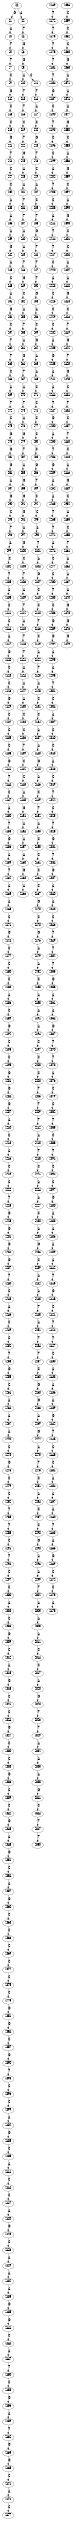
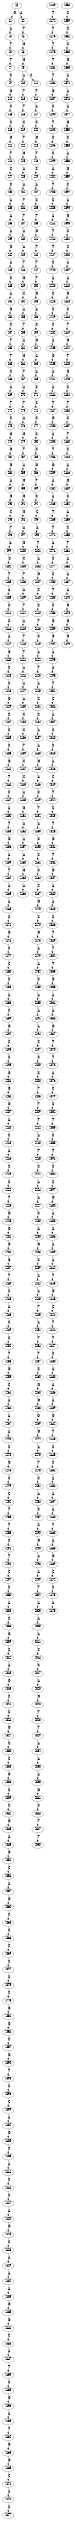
  strict digraph {
    fontname=Lato
    node [fontname=Lato]
    edge [fontname=Lato]
    S0
    S1
    S2
    S3
    S4
    S5
    S6
    S7
    S8
    S9
    S10
    S11
    S12
    S13
    S14
    S15
    S16
    S17
    S18
    S19
    S20
    S21
    S22
    S23
    S24
    S25
    S26
    S27
    S28
    S29
    S30
    S31
    S32
    S33
    S34
    S35
    S36
    S37
    S38
    S39
    S40
    S41
    S42
    S43
    S44
    S45
    S46
    S47
    S48
    S49
    S50
    S51
    S52
    S53
    S54
    S55
    S56
    S57
    S58
    S59
    S60
    S61
    S62
    S63
    S64
    S65
    S66
    S67
    S68
    S69
    S70
    S71
    S72
    S73
    S74
    S75
    S76
    S77
    S78
    S79
    S80
    S81
    S82
    S83
    S84
    S85
    S86
    S87
    S88
    S89
    S90
    S91
    S92
    S93
    S94
    S95
    S96
    S97
    S98
    S99
    S100
    S101
    S102
    S103
    S104
    S105
    S106
    S107
    S108
    S109
    S110
    S111
    S112
    S113
    S114
    S115
    S116
    S117
    S118
    S119
    S120
    S121
    S122
    S123
    S124
    S125
    S126
    S127
    S128
    S129
    S130
    S131
    S132
    S133
    S134
    S135
    S136
    S137
    S138
    S139
    S140
    S141
    S142
    S143
    S144
    S145
    S146
    S147
    S148
    S149
    S150
    S151
    S152
    S153
    S154
    S155
    S156
    S157
    S158
    S159
    S160
    S161
    S162
    S163
    S164
    S165
    S166
    S167
    S168
    S170
    S171
    S169
    S172
    S173
    S174
    S175
    S176
    S177
    S178
    S179
    S180
    S181
    n183 [label=S782]
    S183
    S184
    S185
    S186
    S187
    S188
    S189
    S190
    S191
    S192
    S193
    S194
    S195
    S196
    S197
    S198
    S199
    S200
    S201
    S202
    S203
    S204
    S205
    S206
    S207
    S208
    S209
    S210
    S211
    S212
    S213
    S214
    S215
    S216
    S217
    S218
    S219
    S220
    S221
    S222
    S223
    S224
    S225
    S226
    S227
    S228
    S229
    S230
    S231
    S232
    S233
    S234
    S235
    S236
    S237
    S238
    S239
    S240
    S241
    S242
    S243
    S244
    S245
    S246
    S247
    S248
    S249
    S250
    S251
    S252
    S253
    S254
    S255
    S256
    S257
    S258
    S259
    S260
    S261
    S262
    S263
    S264
    S265
    S266
    S267
    S268
    S269
    S270
    S271
    S272
    S273
    S274
    S275
    S276
    S277
    S278
    S279
    S280
    S281
    S282
    S283
    S284
    S285
    S286
    S287
    S288
    S289
    S290
    S291
    S292
    S293
    S294
    S295
    S296
    S297
    S298
    S299
    S300
    S301
    S302
    S303
    S304
    S305
    S306
    S307
    S308
    S309
    S310
    S311
    S312
    S313
    S314
    S315
    S316
    S317
    S318
    S319
    S320
    S321
    S322
    S323
    S324
    S325
    S326
    S327
    S328
    S329
    S330
    S331
    S332
    S333
    S334
    S335
    S336
    S337
    S338
    S339
    S340
    S341
    S342
    S343
    S344
    S345
    S346
    S347
    S348
    S349
    S350
    S351
    S352
    S354
    S355
    S357
    S358
    S356
    S359
    S360
    S361
    S362
    S363
    S364
    S365
    S366
    S367
    S368
    S369
    S370
    S371
    S372
    S373
    S374
    S375
    S376
    S377
    n378 [label=S778]
    S379
    S380
    S381
    S382
    S383
    S384
    S385
    S386
    S387
    S388
    S389
    S390
    S391
    S392
    S393
    S394
    S395
    S396
    S397
    S398
    S399
    S400
    S401
    S402
    S403
    S404
    S405
    S406
    S407
    S408
    S409
    S410
    S411
    S412
    S413
    S414
    S415
    S416
    S417
    S418
    S419
    S420
    S421
    S422
    S423
    S424
    S425
    S426
    S427
    S428
    S429
    S430
    S431
    S432
    S433
    S434
    S435
    S436
    S437
    S438
    S439
    S440
    S441
    S442
    S443
    S444
    S445
    S446
    S447
    S448
    S449
    S450
    S451
-   S452 [label=S952]
+   S452
    S453
    S454
    S455
    S456
    S457
    S458
    S459
    S460
    S461
    S462
    S463
    S464
    S465
    S466
    S467
    S468
    S469
    S470
    S471
    S472
    S473
    S474
    S475
    S476
    S477
    S478
    S479
    S0 -> S1 [label=G]
    S0 -> S2 [label=A]
    S1 -> S3 [label=A]
    S2 -> S4 [label=T]
    S3 -> S5 [label=T]
    S4 -> S6 [label=G]
    S5 -> S7 [label=T]
    S6 -> S8 [label=G]
    S7 -> S9 [label=C]
    S8 -> S10 [label=A]
    S8 -> S11 [label=C]
    S9 -> S12 [label=G]
    S10 -> S13 [label=T]
    S11 -> S14 [label=T]
    S12 -> S15 [label=C]
    S13 -> S16 [label=T]
    S14 -> S17 [label=A]
    S15 -> S18 [label=C]
    S16 -> S19 [label=C]
    S17 -> S20 [label=C]
    S18 -> S21 [label=G]
    S19 -> S22 [label=T]
    S20 -> S23 [label=G]
    S21 -> S24 [label=T]
    S22 -> S25 [label=G]
    S23 -> S26 [label=T]
    S24 -> S27 [label=C]
    S25 -> S28 [label=A]
    S26 -> S29 [label=C]
    S27 -> S30 [label=C]
    S28 -> S31 [label=A]
    S29 -> S32 [label=A]
    S30 -> S33 [label=A]
    S31 -> S34 [label=T]
    S32 -> S35 [label=C]
    S33 -> S36 [label=A]
    S34 -> S37 [label=T]
    S35 -> S38 [label=T]
    S36 -> S39 [label=A]
    S37 -> S40 [label=A]
    S38 -> S41 [label=G]
    S39 -> S42 [label=G]
    S40 -> S43 [label=A]
    S41 -> S44 [label=T]
    S42 -> S45 [label=A]
    S43 -> S46 [label=T]
    S44 -> S47 [label=T]
    S45 -> S48 [label=C]
    S46 -> S49 [label=G]
    S47 -> S50 [label=T]
    S48 -> S51 [label=A]
    S49 -> S52 [label=C]
    S50 -> S53 [label=G]
    S51 -> S54 [label=G]
    S52 -> S55 [label=A]
    S53 -> S56 [label=A]
    S54 -> S57 [label=C]
    S55 -> S58 [label=T]
    S56 -> S59 [label=C]
    S57 -> S60 [label=T]
    S58 -> S61 [label=A]
    S59 -> S62 [label=G]
    S60 -> S63 [label=T]
    S61 -> S64 [label=G]
    S62 -> S65 [label=A]
    S63 -> S66 [label=C]
    S64 -> S67 [label=T]
    S65 -> S68 [label=A]
    S66 -> S69 [label=A]
    S67 -> S70 [label=A]
    S68 -> S71 [label=C]
    S69 -> S72 [label=T]
    S70 -> S73 [label=T]
    S71 -> S74 [label=C]
    S72 -> S75 [label=C]
    S73 -> S76 [label=A]
    S74 -> S77 [label=C]
    S75 -> S78 [label=G]
    S76 -> S79 [label=G]
    S77 -> S80 [label=C]
    S78 -> S81 [label=G]
    S79 -> S82 [label=T]
    S80 -> S83 [label=C]
    S81 -> S84 [label=G]
    S82 -> S85 [label=A]
    S83 -> S86 [label=G]
    S84 -> S87 [label=A]
    S85 -> S88 [label=G]
    S86 -> S89 [label=T]
    S87 -> S90 [label=G]
    S88 -> S91 [label=G]
    S89 -> S92 [label=C]
    S90 -> S93 [label=C]
    S91 -> S94 [label=G]
    S92 -> S95 [label=C]
    S93 -> S96 [label=T]
    S94 -> S97 [label=A]
    S95 -> S98 [label=A]
    S96 -> S99 [label=A]
    S97 -> S100 [label=G]
    S98 -> S101 [label=T]
    S99 -> S102 [label=C]
    S100 -> S103 [label=C]
    S101 -> S104 [label=A]
    S102 -> S105 [label=T]
    S103 -> S106 [label=T]
    S104 -> S107 [label=G]
    S105 -> S108 [label=A]
    S106 -> S109 [label=A]
    S107 -> S110 [label=C]
    S108 -> S111 [label=C]
    S109 -> S112 [label=T]
    S110 -> S113 [label=C]
    S111 -> S114 [label=C]
    S112 -> S115 [label=A]
    S113 -> S116 [label=T]
    S114 -> S117 [label=A]
    S115 -> S118 [label=T]
    S116 -> S119 [label=C]
    S117 -> S120 [label=G]
    S118 -> S121 [label=T]
    S119 -> S122 [label=A]
    S120 -> S123 [label=C]
    S121 -> S124 [label=A]
    S122 -> S125 [label=T]
    S123 -> S126 [label=C]
    S124 -> S127 [label=A]
    S125 -> S128 [label=A]
    S126 -> S129 [label=G]
    S127 -> S130 [label=A]
    S128 -> S131 [label=C]
    S129 -> S132 [label=C]
    S130 -> S133 [label=C]
    S131 -> S134 [label=C]
    S132 -> S135 [label=C]
    S133 -> S136 [label=C]
    S134 -> S137 [label=A]
    S135 -> S138 [label=C]
    S136 -> S139 [label=T]
    S137 -> S140 [label=A]
    S138 -> S141 [label=G]
    S139 -> S142 [label=C]
    S140 -> S143 [label=G]
    S141 -> S144 [label=T]
    S142 -> S145 [label=C]
    S143 -> S146 [label=A]
    S144 -> S147 [label=C]
    S145 -> S148 [label=A]
    S146 -> S149 [label=C]
    S147 -> S150 [label=A]
    S148 -> S151 [label=G]
    S149 -> S152 [label=T]
    S150 -> S153 [label=T]
    S151 -> S154 [label=A]
    S152 -> S155 [label=A]
    S153 -> S156 [label=G]
    S154 -> S157 [label=A]
    S155 -> S158 [label=C]
    S156 -> S159 [label=A]
    S157 -> S160 [label=A]
    S158 -> S161 [label=C]
    S159 -> S162 [label=T]
    S160 -> S163 [label=G]
    S161 -> S164 [label=C]
    S162 -> S165 [label=A]
    S163 -> S166 [label=A]
    S164 -> S167 [label=C]
    S165 -> S168 [label=A]
    S167 -> S170 [label=G]
    S168 -> S171 [label=C]
    S170 -> S173 [label=C]
    S171 -> S174 [label=G]
    S169 -> S172 [label=T]
    S172 -> S175 [label=T]
    S173 -> S176 [label=G]
    S174 -> S177 [label=C]
    S175 -> S178 [label=T]
    S176 -> S179 [label=A]
    S177 -> S180 [label=C]
    S178 -> S181 [label=T]
    S179 -> n183 [label=A]
    S180 -> S183 [label=C]
    S181 -> S184 [label=T]
    n183 -> S185 [label=C]
    S183 -> S186 [label=A]
    S184 -> S187 [label=G]
    S185 -> S188 [label=A]
    S186 -> S189 [label=C]
    S187 -> S190 [label=C]
    S188 -> S191 [label=A]
    S189 -> S192 [label=G]
    S190 -> S193 [label=T]
    S191 -> S194 [label=A]
    S192 -> S195 [label=C]
    S193 -> S196 [label=C]
    S194 -> S197 [label=C]
    S195 -> S198 [label=C]
    S196 -> S199 [label=C]
    S197 -> S200 [label=C]
    S198 -> S201 [label=G]
    S199 -> S202 [label=A]
    S200 -> S203 [label=C]
    S201 -> S204 [label=G]
    S202 -> S205 [label=T]
    S203 -> S206 [label=T]
    S204 -> S207 [label=G]
    S205 -> S208 [label=C]
    S206 -> S209 [label=T]
    S207 -> S210 [label=A]
    S208 -> S211 [label=A]
    S209 -> S212 [label=T]
    S210 -> S213 [label=C]
    S211 -> S214 [label=T]
    S212 -> S215 [label=A]
    S213 -> S216 [label=A]
    S214 -> S217 [label=T]
    S215 -> S218 [label=T]
    S216 -> S219 [label=C]
    S217 -> S220 [label=C]
    S218 -> S221 [label=C]
    S219 -> S222 [label=C]
    S220 -> S223 [label=A]
    S221 -> S224 [label=A]
    S222 -> S225 [label=T]
    S223 -> S226 [label=C]
    S224 -> S227 [label=A]
    S225 -> S228 [label=G]
    S226 -> S229 [label=C]
    S227 -> S230 [label=C]
    S228 -> S231 [label=G]
    S229 -> S232 [label=C]
    S230 -> S233 [label=A]
    S231 -> S234 [label=G]
    S232 -> S235 [label=A]
    S233 -> S236 [label=G]
    S234 -> S237 [label=G]
    S235 -> S238 [label=G]
    S236 -> S239 [label=C]
    S237 -> S240 [label=T]
    S238 -> S241 [label=A]
    S239 -> S242 [label=A]
    S240 -> S243 [label=C]
    S241 -> S244 [label=A]
    S242 -> S245 [label=A]
    S243 -> S246 [label=A]
    S244 -> S247 [label=T]
    S245 -> S248 [label=T]
    S246 -> S249 [label=C]
    S247 -> S250 [label=G]
    S248 -> S251 [label=A]
    S249 -> S252 [label=C]
    S250 -> S253 [label=A]
    S251 -> S254 [label=T]
    S252 -> S255 [label=T]
    S253 -> S256 [label=T]
    S254 -> S257 [label=T]
    S255 -> S258 [label=G]
    S256 -> S259 [label=G]
    S257 -> S260 [label=C]
    S258 -> S261 [label=C]
    S259 -> S262 [label=A]
    S260 -> S263 [label=G]
    S261 -> S264 [label=A]
    S262 -> S265 [label=A]
    S263 -> S266 [label=G]
    S264 -> S267 [label=A]
    S265 -> S268 [label=T]
-   S266 -> S269 [label=A]
+   S266 -> S269 [label=G]
    S267 -> S270 [label=A]
    S268 -> S271 [label=T]
    S269 -> S272 [label=G]
    S270 -> S273 [label=C]
    S271 -> S274 [label=A]
    S272 -> S275 [label=A]
    S273 -> S276 [label=G]
    S274 -> S277 [label=C]
    S275 -> S278 [label=T]
    S276 -> S279 [label=C]
    S277 -> S280 [label=C]
    S278 -> S281 [label=C]
    S279 -> S282 [label=C]
    S280 -> S283 [label=T]
    S281 -> S284 [label=A]
    S282 -> S285 [label=T]
    S283 -> S286 [label=C]
    S284 -> S287 [label=C]
    S285 -> S288 [label=T]
    S286 -> S289 [label=G]
    S287 -> S290 [label=C]
    S288 -> S291 [label=C]
    S289 -> S292 [label=G]
    S290 -> S293 [label=G]
    S291 -> S294 [label=T]
    S292 -> S295 [label=A]
    S293 -> S296 [label=A]
    S294 -> S297 [label=C]
    S295 -> S298 [label=A]
    S296 -> S299 [label=A]
    S297 -> S300 [label=C]
    S298 -> S301 [label=T]
    S299 -> S302 [label=T]
    S300 -> S303 [label=A]
    S301 -> S304 [label=C]
    S302 -> S305 [label=A]
    S303 -> S306 [label=C]
    S304 -> S307 [label=A]
    S305 -> S308 [label=A]
    S306 -> S309 [label=G]
    S307 -> S310 [label=C]
    S308 -> S311 [label=A]
    S309 -> S312 [label=C]
    S310 -> S313 [label=C]
    S311 -> S314 [label=C]
    S312 -> S315 [label=A]
    S313 -> S316 [label=A]
    S314 -> S317 [label=C]
    S315 -> S318 [label=G]
    S316 -> S319 [label=C]
    S317 -> S320 [label=A]
    S318 -> S321 [label=C]
    S319 -> S322 [label=T]
    S320 -> S323 [label=G]
    S321 -> S324 [label=C]
    S322 -> S325 [label=C]
    S323 -> S326 [label=T]
    S324 -> S327 [label=G]
    S325 -> S328 [label=T]
    S326 -> S329 [label=T]
    S327 -> S330 [label=C]
    S328 -> S331 [label=G]
    S329 -> S332 [label=A]
    S330 -> S333 [label=C]
    S331 -> S334 [label=T]
    S332 -> S335 [label=A]
    S333 -> S336 [label=G]
    S334 -> S337 [label=G]
    S335 -> S338 [label=A]
    S336 -> S339 [label=C]
    S337 -> S340 [label=A]
    S338 -> S341 [label=G]
    S339 -> S342 [label=C]
    S340 -> S343 [label=A]
    S341 -> S344 [label=C]
    S342 -> S345 [label=G]
    S343 -> S346 [label=C]
    S344 -> S347 [label=T]
    S345 -> S348 [label=A]
    S346 -> S349 [label=T]
    S347 -> S350 [label=T]
    S348 -> S351 [label=G]
    S349 -> S352 [label=T]
    S351 -> S354 [label=C]
    S352 -> S355 [label=T]
    S354 -> S357 [label=A]
    S355 -> S358 [label=G]
    S357 -> S360 [label=G]
    S358 -> S361 [label=A]
    S356 -> S359 [label=C]
    S359 -> S362 [label=C]
    S360 -> S363 [label=C]
    S361 -> S364 [label=A]
    S362 -> S365 [label=C]
    S363 -> S366 [label=C]
    S364 -> S367 [label=G]
    S365 -> S368 [label=G]
    S366 -> S369 [label=C]
    S367 -> S370 [label=T]
    S368 -> S371 [label=A]
    S369 -> S372 [label=C]
    S370 -> S373 [label=T]
    S371 -> S374 [label=A]
    S372 -> S375 [label=C]
    S373 -> S376 [label=A]
    S374 -> S377 [label=A]
    S375 -> n378 [label=C]
    S376 -> S379 [label=C]
    S377 -> S380 [label=G]
    n378 -> S381 [label=G]
    S379 -> S382 [label=C]
    S380 -> S383 [label=C]
    S381 -> S384 [label=G]
    S382 -> S385 [label=T]
    S383 -> S386 [label=A]
    S384 -> S387 [label=C]
    S385 -> S388 [label=C]
    S386 -> S389 [label=G]
    S387 -> S390 [label=G]
    S388 -> S391 [label=T]
    S389 -> S392 [label=C]
    S390 -> S393 [label=T]
    S391 -> S394 [label=C]
    S392 -> S395 [label=A]
    S393 -> S396 [label=C]
    S394 -> S397 [label=C]
    S395 -> S398 [label=G]
    S396 -> S399 [label=C]
    S397 -> S400 [label=G]
    S398 -> S401 [label=C]
    S399 -> S402 [label=A]
    S400 -> S403 [label=A]
    S401 -> S404 [label=C]
    S402 -> S405 [label=G]
    S403 -> S406 [label=A]
    S404 -> S407 [label=A]
    S405 -> S408 [label=C]
    S406 -> S409 [label=A]
    S407 -> S410 [label=A]
    S408 -> S411 [label=A]
    S409 -> S412 [label=A]
    S410 -> S413 [label=G]
    S411 -> S414 [label=C]
    S412 -> S415 [label=T]
    S413 -> S416 [label=C]
    S414 -> S417 [label=C]
    S415 -> S418 [label=G]
    S416 -> S419 [label=T]
    S417 -> S420 [label=A]
    S418 -> S421 [label=C]
    S419 -> S422 [label=G]
    S420 -> S423 [label=G]
    S421 -> S424 [label=T]
    S422 -> S425 [label=T]
    S423 -> S426 [label=C]
    S424 -> S427 [label=T]
    S425 -> S428 [label=G]
    S426 -> S429 [label=A]
    S427 -> S430 [label=C]
    S428 -> S431 [label=C]
    S429 -> S432 [label=A]
    S430 -> S433 [label=A]
    S431 -> S434 [label=T]
    S432 -> S435 [label=A]
    S433 -> S436 [label=A]
    S434 -> S437 [label=C]
    S435 -> S438 [label=G]
    S436 -> S439 [label=A]
    S437 -> S440 [label=T]
    S438 -> S441 [label=G]
    S439 -> S442 [label=G]
    S440 -> S443 [label=C]
    S441 -> S444 [label=C]
    S442 -> S445 [label=T]
    S443 -> S446 [label=A]
    S444 -> S447 [label=A]
    S445 -> S448 [label=C]
    S446 -> S449 [label=G]
    S447 -> S450 [label=T]
    S448 -> S451 [label=C]
    S449 -> S452 [label=C]
    S450 -> S453 [label=C]
    S451 -> S454 [label=A]
    S452 -> S455 [label=A]
    S453 -> S456 [label=G]
    S454 -> S457 [label=A]
    S455 -> S458 [label=C]
    S456 -> S459 [label=A]
    S457 -> S460 [label=A]
    S458 -> S461 [label=T]
    S459 -> S462 [label=T]
    S460 -> S463 [label=T]
    S461 -> S464 [label=A]
    S462 -> S465 [label=G]
    S463 -> S466 [label=A]
    S464 -> S467 [label=A]
    S465 -> S468 [label=G]
    S466 -> S469 [label=G]
    S467 -> S470 [label=A]
    S468 -> S471 [label=C]
    S469 -> S472 [label=C]
    S470 -> S473 [label=G]
    S471 -> S474 [label=A]
    S472 -> S475 [label=C]
    S473 -> S476 [label=G]
    S474 -> S477 [label=C]
    S475 -> S478 [label=A]
    S476 -> S479 [label=G]
  }
